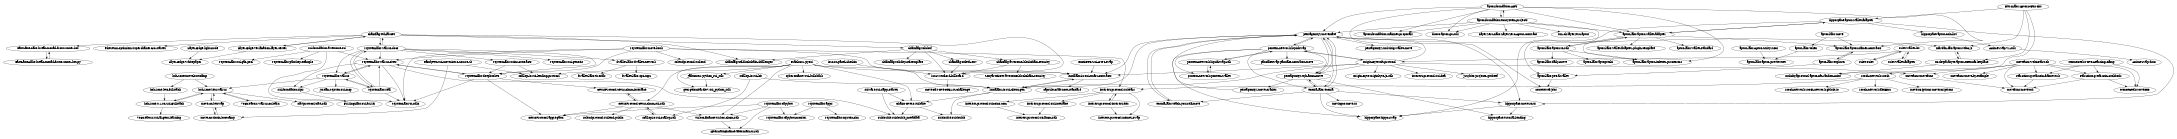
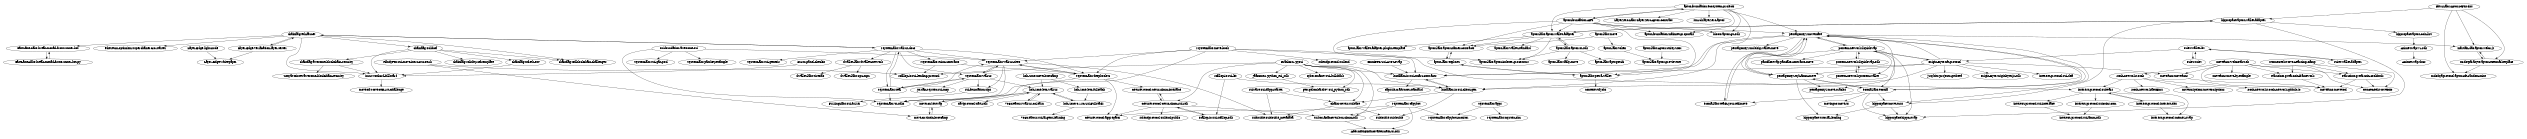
  digraph {
    "iczc/ss-panel-checkin" [l="-23.724,11.371"]
    "iczc/rwctf-3rd-billboard" [l="-23.727,11.392"]
    "movectf/MoveCTF-1st-Challenge" [l="-23.74,11.368"]
    "chainflag/solidctf" [l="-23.736,11.41"]
    "chainflag/ctf-blockchain-challenges" [l="-23.714,11.419"]
    "chainflag/solidity-ctf-template" [l="-23.76,11.421"]
    "chainflag/ctf-eth-env" [l="-23.747,11.386"]
    "chainflag/awesome-blockchain-security" [l="-23.764,11.394"]
    "SonyaMoisset/awesome-blockchain-security" [l="-23.791,11.389"]
    "chainflag/eth-faucet" [l="-23.685,11.422"]
    "Layer-Edge/verification-layer-tester" [l="-23.69,11.465"]
    "ethereum-optimism/superchainerc20-starter" [l="-23.301,8.489"]
    "MystenLabs/walrus-docs" [l="-23.608,11.389"]
    "FastLane-Labs/break-monad-frontrunner-bot" [l="-23.734,11.454"]
    "Layer-Edge/Whitepaper" [l="-23.706,11.508"]
    "MystenLabs/walrus-sites" [l="-23.546,11.385"]
    "MystenLabs/deepbookv3" [l="-23.527,11.374"]
    "MystenLabs/suins-contracts" [l="-23.553,11.347"]
    "MystenLabs/walrus" [l="-23.581,11.364"]
    "MystenLabs/seal" [l="-23.575,11.388"]
    "dwallet-labs/dwallet-network" [l="-23.648,11.364"]
    "MystenLabs/sui-genesis" [l="-23.634,11.419"]
    "FastLane-Labs/break-monad-frontrunner-bot-py" [l="-23.758,11.47"]
    "MystenLabs/ts-sdks" [l="-23.527,11.399"]
    "suidouble/suidouble_metadata" [l="-23.489,11.343"]
    "sui-foundation/sips" [l="-23.567,11.407"]
    "CetusProtocol/cetus-clmm-interface" [l="-23.498,11.354"]
    "CetusProtocol/aggregator" [l="-23.485,11.368"]
    "scallop-io/sui-lending-protocol" [l="-23.516,11.307"]
    "hoh-zone/lets-walrus" [l="-23.611,11.3"]
    "Jordan-Mysten/sui-mcp" [l="-23.594,11.344"]
    "dwallet-labs/2pc-mpc" [l="-23.673,11.358"]
    "dwallet-labs/tiresias" [l="-23.662,11.343"]
    "MystenLabs/move-book" [l="-23.482,11.393"]
    "kunalabs-io/sui-smart-contracts" [l="-23.397,11.314"]
    "solendprotocol/suilend" [l="-23.478,11.421"]
    "interest-protocol/suitears" [l="-23.434,11.46"]
    "kunalabs-io/sui-client-gen" [l="-23.386,11.303"]
    "capsule-craft/noot-standard" [l="-23.411,11.326"]
    "interest-protocol/sui-interface" [l="-23.425,11.486"]
    "interest-protocol/interest-dex" [l="-23.446,11.474"]
    "interest-protocol/suicoins.com" [l="-23.441,11.49"]
    "interest-protocol/memez-swap" [l="-23.455,11.461"]
    "FuzzingLabs/sui-fuzzer" [l="-23.574,11.436"]
    "CetusProtocol/cetus-clmm-sui-sdk" [l="-23.469,11.342"]
    "ChainMovers/suibase" [l="-23.438,11.319"]
    "suidouble/suidouble" [l="-23.415,11.304"]
    "interest-protocol/sui-amm-sdk" [l="-23.431,11.506"]
    "pontem-network/liquidswap" [l="-23.305,11.283"]
    "pontem-network/liquidswap-sdk" [l="-23.286,11.3"]
    "pontem-network/pontem-wallet" [l="-23.271,11.292"]
    "pancakeswap/pancake-contracts-move" [l="-23.025,10.739"]
    "pentagonxyz/movemate" [l="-23.326,11.254"]
    "pentagonxyz/xyk-amm-move" [l="-23.327,11.275"]
    "Origin-Byte/nft-protocol" [l="-23.326,11.317"]
    "econia-labs/econia" [l="-23.305,11.258"]
    "hippospace/hippo-swap" [l="-23.299,11.232"]
    "martian-dao/aptos-web3.js" [l="-23.347,11.201"]
    "hippospace/move-to-ts" [l="-23.315,11.224"]
    "econia-labs/teach-yourself-move" [l="-23.291,11.249"]
    "pentagonxyz/move-oracles" [l="-23.352,11.267"]
    "pentagonxyz/multisig-wallet-move" [l="-23.353,11.237"]
    "hippospace/tutorial-lending" [l="-23.332,11.239"]
    "movefuns/movefuns" [l="-23.313,11.401"]
    n65 [l="-23.322,11.347" label="juzybits/projects-gotbeef"]
    "Origin-Byte/originbyte-js-sdk" [l="-23.342,11.338"]
    "interest-protocol/sui-defi" [l="-23.302,11.333"]
    "movingco/move-ts" [l="-23.272,11.262"]
    "mrdotparasyte/aptos-NFT-marketplace" [l="-23.36,11.179"]
    "movefuns/movetool" [l="-23.3,11.436"]
    "mokshyaprotocol/aptos-nft-random-mint" [l="-23.36,11.155"]
    "movefuns/web3startrek" [l="-23.315,11.46"]
    "starcoinorg/starcoin-cookbook" [l="-23.289,11.463"]
    "movefuns/move-by-example" [l="-23.31,11.497"]
    "starcoinorg/starcoin-framework" [l="-23.281,11.45"]
    "rooch-network/rooch" [l="-23.371,11.483"]
    "NonceGeek/MoveDID" [l="-23.286,11.481"]
    "rooch-network/flexEmu" [l="-23.354,11.506"]
    "movescriptions/movescriptions" [l="-23.376,11.515"]
    "rooch-network/rooch-network.github.io" [l="-23.387,11.499"]
    "NonceGeek/Move-Learning-Camp" [l="-23.262,11.474"]
    "aptos-labs/explorer" [l="-23.231,11.133"]
    "aptos-labs/aptos-names-contracts" [l="-23.248,11.139"]
    "aptos-labs/petra-wallet" [l="-23.251,11.158"]
    "contextwtf/jobs" [l="-22.837,8.415"]
    "aptos-labs/move" [l="-23.23,11.093"]
    "aptos-labs/token" [l="-23.215,11.065"]
    "aptos-labs/aptos-previewnet" [l="-23.204,11.043"]
    "hippospace/aptos-coin-list" [l="-23.303,11.141"]
    "AnimeSwap/v1-sdk" [l="-23.309,11.114"]
    "AnimeSwap/docs" [l="-23.313,11.093"]
    "aptos-foundation/ecosystem-projects" [l="-23.272,11.203"]
    "aptos-foundation/AIPs" [l="-23.265,11.183"]
    "blocto/aptos-go-sdk" [l="50.672,-0.423"]
    "LayerZero-Labs/LayerZero-Aptos-Contract" [l="-22.625,9.163"]
    "aptos-labs/aptos-wallet-adapter" [l="-23.242,11.183"]
    "sm1ck/layerzero-aptos" [l="-22.722,9.24"]
    "aptos-foundation/mainnet-proposals" [l="-23.279,11.171"]
    "aptos-labs/aptos-indexer-processors" [l="-23.227,11.171"]
    "hippospace/aptos-wallet-adapter" [l="-23.295,11.186"]
    "aptos-labs/wallet-standard" [l="-23.22,11.192"]
    "aptos-labs/aptos-ts-sdk" [l="-23.204,11.175"]
    "aptos-labs/wallet-adapter-plugin-template" [l="-23.22,11.207"]
    "aptos-labs/aptogotchi" [l="-23.179,11.16"]
    "aptos-labs/daily-move" [l="-23.176,11.182"]
    "suiet/suiet" [l="-23.235,11.368"]
    "suiet/wallet-kit" [l="-23.259,11.346"]
    "suiet/wallet-adapter" [l="-23.232,11.339"]
    "FTM-Labs/Aptos-NFT-Mint" [l="-23.336,11.171"]
    "Jaammerr/python_sui_sdk" [l="-23.456,11.275"]
    "georgelombardi97/sui_python_sdk" [l="-23.442,11.279"]
    "aptos-labs/Aptos-Unity-SDK" [l="-23.193,11.023"]
    "FrankC01/pysui" [l="-23.449,11.304"]
    "turbos-finance/turbos-clmm-sdk" [l="-23.451,11.346"]
    "cyberomanov/sui-bullshark" [l="-23.472,11.283"]
    "AftermathFinance/aftermath-ts-sdk" [l="-23.439,11.364"]
    "scallop-io/sui-scallop-sdk" [l="-23.437,11.344"]
    "solendprotocol/suilend-public" [l="-23.49,11.324"]
    "OmniBTC/Sui-AMM-swap" [l="-23.403,11.279"]
    "RandyPen/sui-move-intro-course-zh" [l="-23.543,11.281"]
    "move-cn/tintin-bootcamp" [l="-23.573,11.275"]
    "move-cn/letswap" [l="-23.592,11.285"]
    "scallop-io/sui-kit" [l="-23.398,11.343"]
    "MystenLabs/capybot" [l="-23.451,11.378"]
    "MystenLabs/capybot-monitor" [l="-23.429,11.399"]
    "MystenLabs/apps" [l="-23.41,11.417"]
    "MystenLabs/mysten-sim" [l="-23.393,11.429"]
    "hoh-zone/0.1-to-Sui-Fullstack" [l="-23.617,11.274"]
    "706creators/walrus-co-learn" [l="-23.625,11.31"]
    "naviprotocol/navi-sdk" [l="-23.639,11.297"]
    "706creators/sui-ai-gent-learning" [l="-23.614,11.251"]
    "suiware/sui-dapp-starter" [l="-23.469,11.321"]
    "hoh-zone/move-bootcamp" [l="-23.636,11.275"]
    "hoh-zone/lets-fullstack" [l="-23.636,11.254"]
    "sui-foundation/awesome-sui" [l="-23.533,11.426"]
    "MystenLabs/passkey-example" [l="-23.541,11.453"]
    "MystenLabs/sui-gas-pool" [l="-23.523,11.451"]
    "Layer-Edge/light-node" [l="-23.72,11.542"]
    "iczc/ss-panel-checkin" -> "iczc/rwctf-3rd-billboard"
    "iczc/rwctf-3rd-billboard" -> "movectf/MoveCTF-1st-Challenge"
    "chainflag/solidctf" -> "iczc/rwctf-3rd-billboard"
    "chainflag/solidctf" -> "chainflag/ctf-blockchain-challenges"
    "chainflag/solidctf" -> "chainflag/solidity-ctf-template"
    "chainflag/solidctf" -> "chainflag/ctf-eth-env"
    "chainflag/solidctf" -> "chainflag/awesome-blockchain-security"
    "chainflag/ctf-eth-env" -> "iczc/rwctf-3rd-billboard"
    "chainflag/awesome-blockchain-security" -> "iczc/rwctf-3rd-billboard"
    "chainflag/awesome-blockchain-security" -> "SonyaMoisset/awesome-blockchain-security"
    "chainflag/eth-faucet" -> "iczc/rwctf-3rd-billboard"
    "chainflag/eth-faucet" -> "chainflag/solidctf"
    "chainflag/eth-faucet" -> "chainflag/ctf-blockchain-challenges"
    "chainflag/eth-faucet" -> "Layer-Edge/verification-layer-tester"
    "chainflag/eth-faucet" -> "ethereum-optimism/superchainerc20-starter" [e=1]
    "chainflag/eth-faucet" -> "MystenLabs/walrus-docs"
    "chainflag/eth-faucet" -> "FastLane-Labs/break-monad-frontrunner-bot"
    "Layer-Edge/verification-layer-tester" -> "chainflag/eth-faucet"
    "Layer-Edge/verification-layer-tester" -> "Layer-Edge/Whitepaper"
    "MystenLabs/walrus-docs" -> "chainflag/eth-faucet"
    "MystenLabs/walrus-docs" -> "MystenLabs/walrus-sites"
    "MystenLabs/walrus-docs" -> "MystenLabs/deepbookv3"
    "MystenLabs/walrus-docs" -> "MystenLabs/suins-contracts"
    "MystenLabs/walrus-docs" -> "MystenLabs/walrus"
    "MystenLabs/walrus-docs" -> "MystenLabs/seal"
    "MystenLabs/walrus-docs" -> "dwallet-labs/dwallet-network"
    "MystenLabs/walrus-docs" -> "MystenLabs/sui-genesis"
    "FastLane-Labs/break-monad-frontrunner-bot" -> "FastLane-Labs/break-monad-frontrunner-bot-py"
    "MystenLabs/walrus-sites" -> "MystenLabs/deepbookv3"
    "MystenLabs/walrus-sites" -> "MystenLabs/walrus"
    "MystenLabs/walrus-sites" -> "MystenLabs/ts-sdks"
    "MystenLabs/walrus-sites" -> "suidouble/suidouble_metadata"
    "MystenLabs/walrus-sites" -> "sui-foundation/sips"
    "MystenLabs/deepbookv3" -> "MystenLabs/walrus-sites"
    "MystenLabs/deepbookv3" -> "MystenLabs/ts-sdks"
    "MystenLabs/deepbookv3" -> "CetusProtocol/cetus-clmm-interface"
    "MystenLabs/deepbookv3" -> "CetusProtocol/aggregator"
    "MystenLabs/suins-contracts" -> "MystenLabs/deepbookv3"
    "MystenLabs/suins-contracts" -> "scallop-io/sui-lending-protocol"
    "MystenLabs/walrus" -> "MystenLabs/walrus-sites"
    "MystenLabs/walrus" -> "MystenLabs/seal"
    "MystenLabs/walrus" -> "sui-foundation/sips"
    "MystenLabs/walrus" -> "hoh-zone/lets-walrus"
    "MystenLabs/walrus" -> "Jordan-Mysten/sui-mcp"
    "MystenLabs/seal" -> "MystenLabs/walrus-docs"
    "MystenLabs/seal" -> "MystenLabs/walrus-sites"
    "MystenLabs/seal" -> "MystenLabs/walrus"
    "MystenLabs/seal" -> "MystenLabs/ts-sdks"
    "dwallet-labs/dwallet-network" -> "dwallet-labs/2pc-mpc"
    "dwallet-labs/dwallet-network" -> "dwallet-labs/tiresias"
    "FastLane-Labs/break-monad-frontrunner-bot-py" -> "FastLane-Labs/break-monad-frontrunner-bot"
    "sui-foundation/sips" -> "FuzzingLabs/sui-fuzzer"
    "CetusProtocol/cetus-clmm-interface" -> "CetusProtocol/cetus-clmm-sui-sdk"
    "hoh-zone/lets-walrus" -> "move-cn/letswap"
    "hoh-zone/lets-walrus" -> "hoh-zone/0.1-to-Sui-Fullstack"
    "hoh-zone/lets-walrus" -> "706creators/walrus-co-learn"
    "hoh-zone/lets-walrus" -> "naviprotocol/navi-sdk"
    "MystenLabs/move-book" -> "MystenLabs/walrus-sites"
    "MystenLabs/move-book" -> "MystenLabs/deepbookv3"
    "MystenLabs/move-book" -> "MystenLabs/ts-sdks"
    "MystenLabs/move-book" -> "kunalabs-io/sui-smart-contracts"
    "MystenLabs/move-book" -> "solendprotocol/suilend"
    "MystenLabs/move-book" -> "interest-protocol/suitears"
    "kunalabs-io/sui-smart-contracts" -> "kunalabs-io/sui-client-gen"
    "kunalabs-io/sui-smart-contracts" -> "capsule-craft/noot-standard"
    "interest-protocol/suitears" -> "interest-protocol/sui-interface"
    "interest-protocol/suitears" -> "interest-protocol/interest-dex"
    "interest-protocol/suitears" -> "interest-protocol/suicoins.com"
    "interest-protocol/suitears" -> "interest-protocol/memez-swap"
    "kunalabs-io/sui-client-gen" -> "kunalabs-io/sui-smart-contracts"
    "kunalabs-io/sui-client-gen" -> "ChainMovers/suibase"
    "kunalabs-io/sui-client-gen" -> "suidouble/suidouble"
    "interest-protocol/sui-interface" -> "interest-protocol/sui-amm-sdk"
    "interest-protocol/interest-dex" -> "interest-protocol/suitears"
    "interest-protocol/interest-dex" -> "interest-protocol/memez-swap"
    "interest-protocol/suicoins.com" -> "interest-protocol/sui-amm-sdk"
    "CetusProtocol/cetus-clmm-sui-sdk" -> "CetusProtocol/cetus-clmm-interface"
    "CetusProtocol/cetus-clmm-sui-sdk" -> "CetusProtocol/aggregator"
    "CetusProtocol/cetus-clmm-sui-sdk" -> "turbos-finance/turbos-clmm-sdk"
    "CetusProtocol/cetus-clmm-sui-sdk" -> "scallop-io/sui-scallop-sdk"
    "CetusProtocol/cetus-clmm-sui-sdk" -> "solendprotocol/suilend-public"
    "ChainMovers/suibase" -> "suidouble/suidouble_metadata"
    "ChainMovers/suibase" -> "suidouble/suidouble"
    "pontem-network/liquidswap" -> "pontem-network/liquidswap-sdk"
    "pontem-network/liquidswap" -> "pontem-network/pontem-wallet"
    "pontem-network/liquidswap" -> "pancakeswap/pancake-contracts-move" [e=1]
    "pontem-network/liquidswap" -> "pentagonxyz/movemate"
    "pontem-network/liquidswap" -> "pentagonxyz/xyk-amm-move"
    "pontem-network/liquidswap" -> "Origin-Byte/nft-protocol"
    "pontem-network/liquidswap" -> "econia-labs/econia"
    "pontem-network/liquidswap" -> "hippospace/hippo-swap"
    "pontem-network/liquidswap-sdk" -> "pontem-network/liquidswap"
    "pontem-network/liquidswap-sdk" -> "pontem-network/pontem-wallet"
    "pontem-network/pontem-wallet" -> "pontem-network/liquidswap-sdk"
    "pentagonxyz/movemate" -> "kunalabs-io/sui-smart-contracts"
    "pentagonxyz/movemate" -> "kunalabs-io/sui-client-gen"
    "pentagonxyz/movemate" -> "pontem-network/liquidswap"
    "pentagonxyz/movemate" -> "pentagonxyz/xyk-amm-move"
    "pentagonxyz/movemate" -> "econia-labs/econia"
    "pentagonxyz/movemate" -> "martian-dao/aptos-web3.js"
    "pentagonxyz/movemate" -> "hippospace/move-to-ts"
    "pentagonxyz/movemate" -> "econia-labs/teach-yourself-move"
-   "pentagonxyz/move-oracles" -> "pentagonxyz/movemate"
+   "pentagonxyz/movemate" -> "pentagonxyz/move-oracles"
    "pentagonxyz/movemate" -> "pentagonxyz/multisig-wallet-move"
    "pentagonxyz/xyk-amm-move" -> "pentagonxyz/movemate"
    "pentagonxyz/xyk-amm-move" -> "econia-labs/econia"
    "pentagonxyz/xyk-amm-move" -> "pentagonxyz/move-oracles"
    "pentagonxyz/xyk-amm-move" -> "hippospace/tutorial-lending"
    "Origin-Byte/nft-protocol" -> "kunalabs-io/sui-smart-contracts"
    "Origin-Byte/nft-protocol" -> "kunalabs-io/sui-client-gen"
    "Origin-Byte/nft-protocol" -> "pontem-network/liquidswap"
    "Origin-Byte/nft-protocol" -> "pentagonxyz/movemate"
    "Origin-Byte/nft-protocol" -> "pentagonxyz/xyk-amm-move"
    "Origin-Byte/nft-protocol" -> "movefuns/movefuns"
    "Origin-Byte/nft-protocol" -> n65
    "Origin-Byte/nft-protocol" -> "Origin-Byte/originbyte-js-sdk"
    "Origin-Byte/nft-protocol" -> "interest-protocol/sui-defi"
    "econia-labs/econia" -> "pentagonxyz/movemate"
    "econia-labs/econia" -> "pentagonxyz/xyk-amm-move"
    "econia-labs/econia" -> "hippospace/hippo-swap"
    "econia-labs/econia" -> "hippospace/move-to-ts"
    "econia-labs/econia" -> "econia-labs/teach-yourself-move"
    "econia-labs/econia" -> "movingco/move-ts"
    "martian-dao/aptos-web3.js" -> "mrdotparasyte/aptos-NFT-marketplace"
    "hippospace/move-to-ts" -> "hippospace/hippo-swap"
    "hippospace/move-to-ts" -> "hippospace/tutorial-lending"
    "econia-labs/teach-yourself-move" -> "pentagonxyz/movemate"
    "movefuns/movefuns" -> "movefuns/movetool"
    "mrdotparasyte/aptos-NFT-marketplace" -> "martian-dao/aptos-web3.js"
    "mrdotparasyte/aptos-NFT-marketplace" -> "mokshyaprotocol/aptos-nft-random-mint"
    "movefuns/web3startrek" -> "movefuns/movefuns"
    "movefuns/web3startrek" -> "movefuns/movetool"
    "movefuns/web3startrek" -> "starcoinorg/starcoin-cookbook"
    "movefuns/web3startrek" -> "movefuns/move-by-example"
    "movefuns/web3startrek" -> "starcoinorg/starcoin-framework"
    "movefuns/web3startrek" -> "rooch-network/rooch"
    "movefuns/web3startrek" -> "NonceGeek/MoveDID"
    "starcoinorg/starcoin-cookbook" -> "movefuns/movetool"
    "starcoinorg/starcoin-cookbook" -> "NonceGeek/MoveDID"
    "starcoinorg/starcoin-framework" -> "movefuns/movetool"
    "rooch-network/rooch" -> "interest-protocol/suitears"
    "rooch-network/rooch" -> "rooch-network/flexEmu"
    "rooch-network/rooch" -> "movescriptions/movescriptions"
    "rooch-network/rooch" -> "rooch-network/rooch-network.github.io"
    "NonceGeek/Move-Learning-Camp" -> "starcoinorg/starcoin-cookbook"
    "NonceGeek/Move-Learning-Camp" -> "starcoinorg/starcoin-framework"
    "NonceGeek/Move-Learning-Camp" -> "NonceGeek/MoveDID"
    "aptos-labs/explorer" -> "aptos-labs/aptos-names-contracts"
    "aptos-labs/explorer" -> "aptos-labs/petra-wallet"
    "aptos-labs/aptos-names-contracts" -> "aptos-labs/explorer"
+   "aptos-labs/petra-wallet" -> "aptos-labs/explorer"
    "aptos-labs/petra-wallet" -> "contextwtf/jobs" [e=1]
    "aptos-labs/move" -> "aptos-labs/aptos-names-contracts"
    "aptos-labs/move" -> "aptos-labs/token"
    "aptos-labs/token" -> "aptos-labs/aptos-previewnet"
    "hippospace/aptos-coin-list" -> "AnimeSwap/v1-sdk"
    "AnimeSwap/v1-sdk" -> "AnimeSwap/docs"
    "aptos-foundation/ecosystem-projects" -> "pentagonxyz/movemate"
    "aptos-foundation/ecosystem-projects" -> "aptos-labs/petra-wallet"
    "aptos-foundation/ecosystem-projects" -> "aptos-foundation/AIPs"
    "aptos-foundation/ecosystem-projects" -> "blocto/aptos-go-sdk" [e=1]
    "aptos-foundation/ecosystem-projects" -> "LayerZero-Labs/LayerZero-Aptos-Contract" [e=1]
    "aptos-foundation/ecosystem-projects" -> "aptos-labs/aptos-wallet-adapter"
    "aptos-foundation/ecosystem-projects" -> "sm1ck/layerzero-aptos" [e=1]
    "aptos-foundation/ecosystem-projects" -> "aptos-foundation/mainnet-proposals"
    "aptos-foundation/AIPs" -> "pentagonxyz/movemate"
    "aptos-foundation/AIPs" -> "aptos-labs/aptos-names-contracts"
-   "aptos-foundation/AIPs" -> "contextwtf/jobs"
+   "aptos-foundation/AIPs" -> "aptos-labs/petra-wallet"
    "aptos-foundation/AIPs" -> "aptos-foundation/ecosystem-projects"
    "aptos-foundation/AIPs" -> "blocto/aptos-go-sdk" [e=1]
    "aptos-foundation/AIPs" -> "aptos-labs/aptos-wallet-adapter"
    "aptos-foundation/AIPs" -> "aptos-foundation/mainnet-proposals"
    "aptos-foundation/AIPs" -> "aptos-labs/aptos-indexer-processors"
    "aptos-labs/aptos-wallet-adapter" -> "aptos-labs/aptos-names-contracts"
    "aptos-labs/aptos-wallet-adapter" -> "aptos-labs/aptos-indexer-processors"
    "aptos-labs/aptos-wallet-adapter" -> "hippospace/aptos-wallet-adapter"
    "aptos-labs/aptos-wallet-adapter" -> "aptos-labs/wallet-standard"
    "aptos-labs/aptos-wallet-adapter" -> "aptos-labs/aptos-ts-sdk"
    "aptos-labs/aptos-wallet-adapter" -> "aptos-labs/wallet-adapter-plugin-template"
    "hippospace/aptos-wallet-adapter" -> "hippospace/hippo-swap"
    "hippospace/aptos-wallet-adapter" -> "hippospace/move-to-ts"
    "hippospace/aptos-wallet-adapter" -> "hippospace/aptos-coin-list"
    "hippospace/aptos-wallet-adapter" -> "aptos-labs/aptos-wallet-adapter"
    "aptos-labs/aptos-ts-sdk" -> "aptos-labs/aptos-wallet-adapter"
    "aptos-labs/aptos-ts-sdk" -> "aptos-labs/aptos-indexer-processors"
    "aptos-labs/aptos-ts-sdk" -> "aptos-labs/aptogotchi"
    "aptos-labs/aptos-ts-sdk" -> "aptos-labs/daily-move"
    "suiet/suiet" -> "suiet/wallet-kit"
    "suiet/wallet-kit" -> "Origin-Byte/nft-protocol"
    "suiet/wallet-kit" -> "suiet/suiet"
    "suiet/wallet-kit" -> "suiet/wallet-adapter"
    "suiet/wallet-adapter" -> "suiet/wallet-kit"
    "FTM-Labs/Aptos-NFT-Mint" -> "martian-dao/aptos-web3.js"
    "FTM-Labs/Aptos-NFT-Mint" -> "mrdotparasyte/aptos-NFT-marketplace"
    "FTM-Labs/Aptos-NFT-Mint" -> "mokshyaprotocol/aptos-nft-random-mint"
    "FTM-Labs/Aptos-NFT-Mint" -> "hippospace/aptos-wallet-adapter"
    "Jaammerr/python_sui_sdk" -> "georgelombardi97/sui_python_sdk"
    "aptos-labs/Aptos-Unity-SDK" -> "aptos-labs/aptos-previewnet"
    "FrankC01/pysui" -> "scallop-io/sui-lending-protocol"
    "FrankC01/pysui" -> "kunalabs-io/sui-smart-contracts"
    "FrankC01/pysui" -> "kunalabs-io/sui-client-gen"
    "FrankC01/pysui" -> "CetusProtocol/cetus-clmm-sui-sdk"
    "FrankC01/pysui" -> "ChainMovers/suibase"
    "FrankC01/pysui" -> "Jaammerr/python_sui_sdk"
    "FrankC01/pysui" -> "georgelombardi97/sui_python_sdk"
    "FrankC01/pysui" -> "turbos-finance/turbos-clmm-sdk"
    "FrankC01/pysui" -> "cyberomanov/sui-bullshark"
    "turbos-finance/turbos-clmm-sdk" -> "AftermathFinance/aftermath-ts-sdk"
    "scallop-io/sui-scallop-sdk" -> "CetusProtocol/cetus-clmm-sui-sdk"
    "OmniBTC/Sui-AMM-swap" -> "kunalabs-io/sui-smart-contracts"
    "RandyPen/sui-move-intro-course-zh" -> "scallop-io/sui-lending-protocol"
    "RandyPen/sui-move-intro-course-zh" -> "move-cn/tintin-bootcamp"
    "move-cn/tintin-bootcamp" -> "move-cn/letswap"
    "move-cn/letswap" -> "hoh-zone/lets-walrus"
    "move-cn/letswap" -> "move-cn/tintin-bootcamp"
    "scallop-io/sui-kit" -> "kunalabs-io/sui-client-gen"
    "scallop-io/sui-kit" -> "scallop-io/sui-scallop-sdk"
    "MystenLabs/capybot" -> "CetusProtocol/aggregator"
    "MystenLabs/capybot" -> "turbos-finance/turbos-clmm-sdk"
    "MystenLabs/capybot" -> "AftermathFinance/aftermath-ts-sdk"
    "MystenLabs/capybot" -> "MystenLabs/capybot-monitor"
    "MystenLabs/apps" -> "MystenLabs/capybot-monitor"
    "MystenLabs/apps" -> "MystenLabs/mysten-sim"
    "hoh-zone/0.1-to-Sui-Fullstack" -> "hoh-zone/lets-walrus"
    "hoh-zone/0.1-to-Sui-Fullstack" -> "706creators/sui-ai-gent-learning"
    "706creators/walrus-co-learn" -> "hoh-zone/lets-walrus"
    "suiware/sui-dapp-starter" -> "suidouble/suidouble_metadata"
    "suiware/sui-dapp-starter" -> "ChainMovers/suibase"
    "hoh-zone/move-bootcamp" -> "hoh-zone/lets-walrus"
    "hoh-zone/move-bootcamp" -> "hoh-zone/lets-fullstack"
    "hoh-zone/lets-fullstack" -> "hoh-zone/0.1-to-Sui-Fullstack"
    "sui-foundation/awesome-sui" -> "MystenLabs/walrus-sites"
    "sui-foundation/awesome-sui" -> "MystenLabs/ts-sdks"
    "sui-foundation/awesome-sui" -> "MystenLabs/passkey-example"
    "sui-foundation/awesome-sui" -> "MystenLabs/sui-gas-pool"
    "Layer-Edge/light-node" -> "Layer-Edge/Whitepaper"
  }
